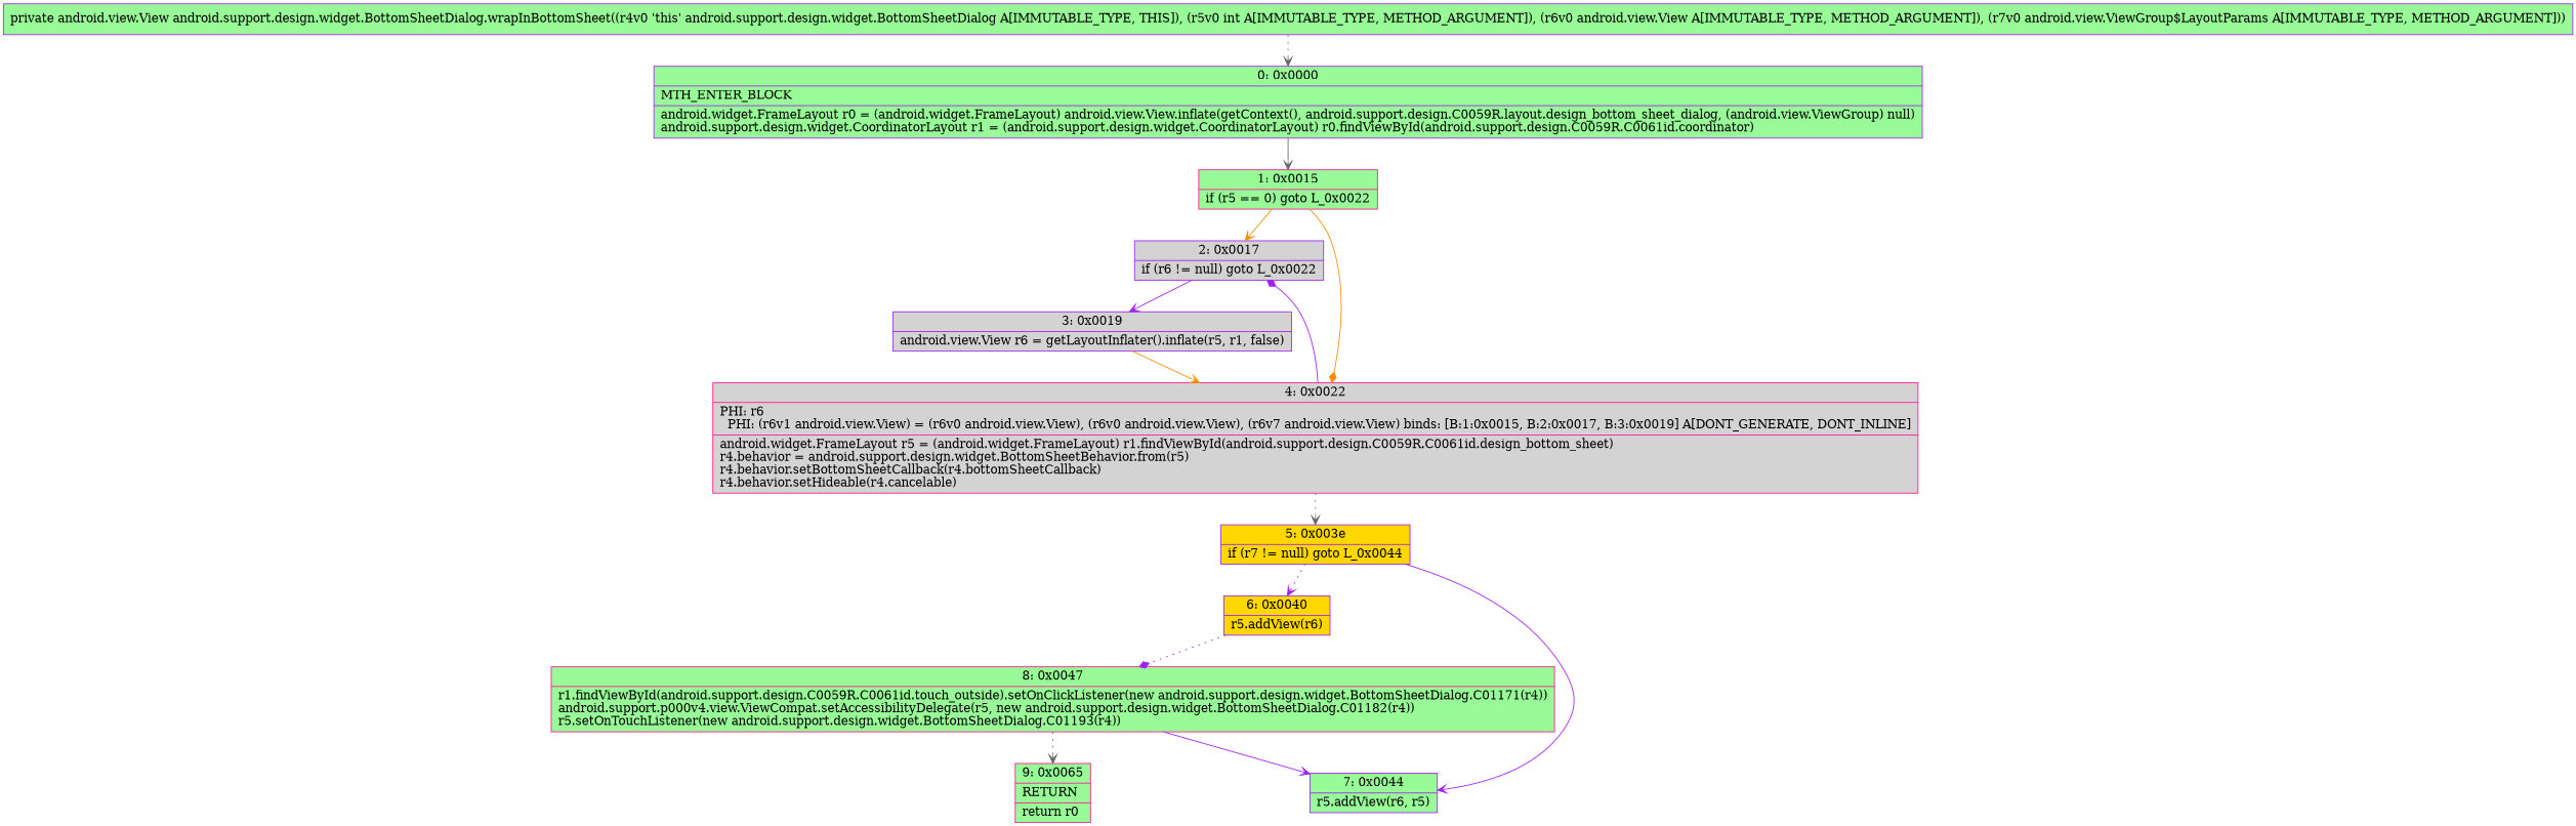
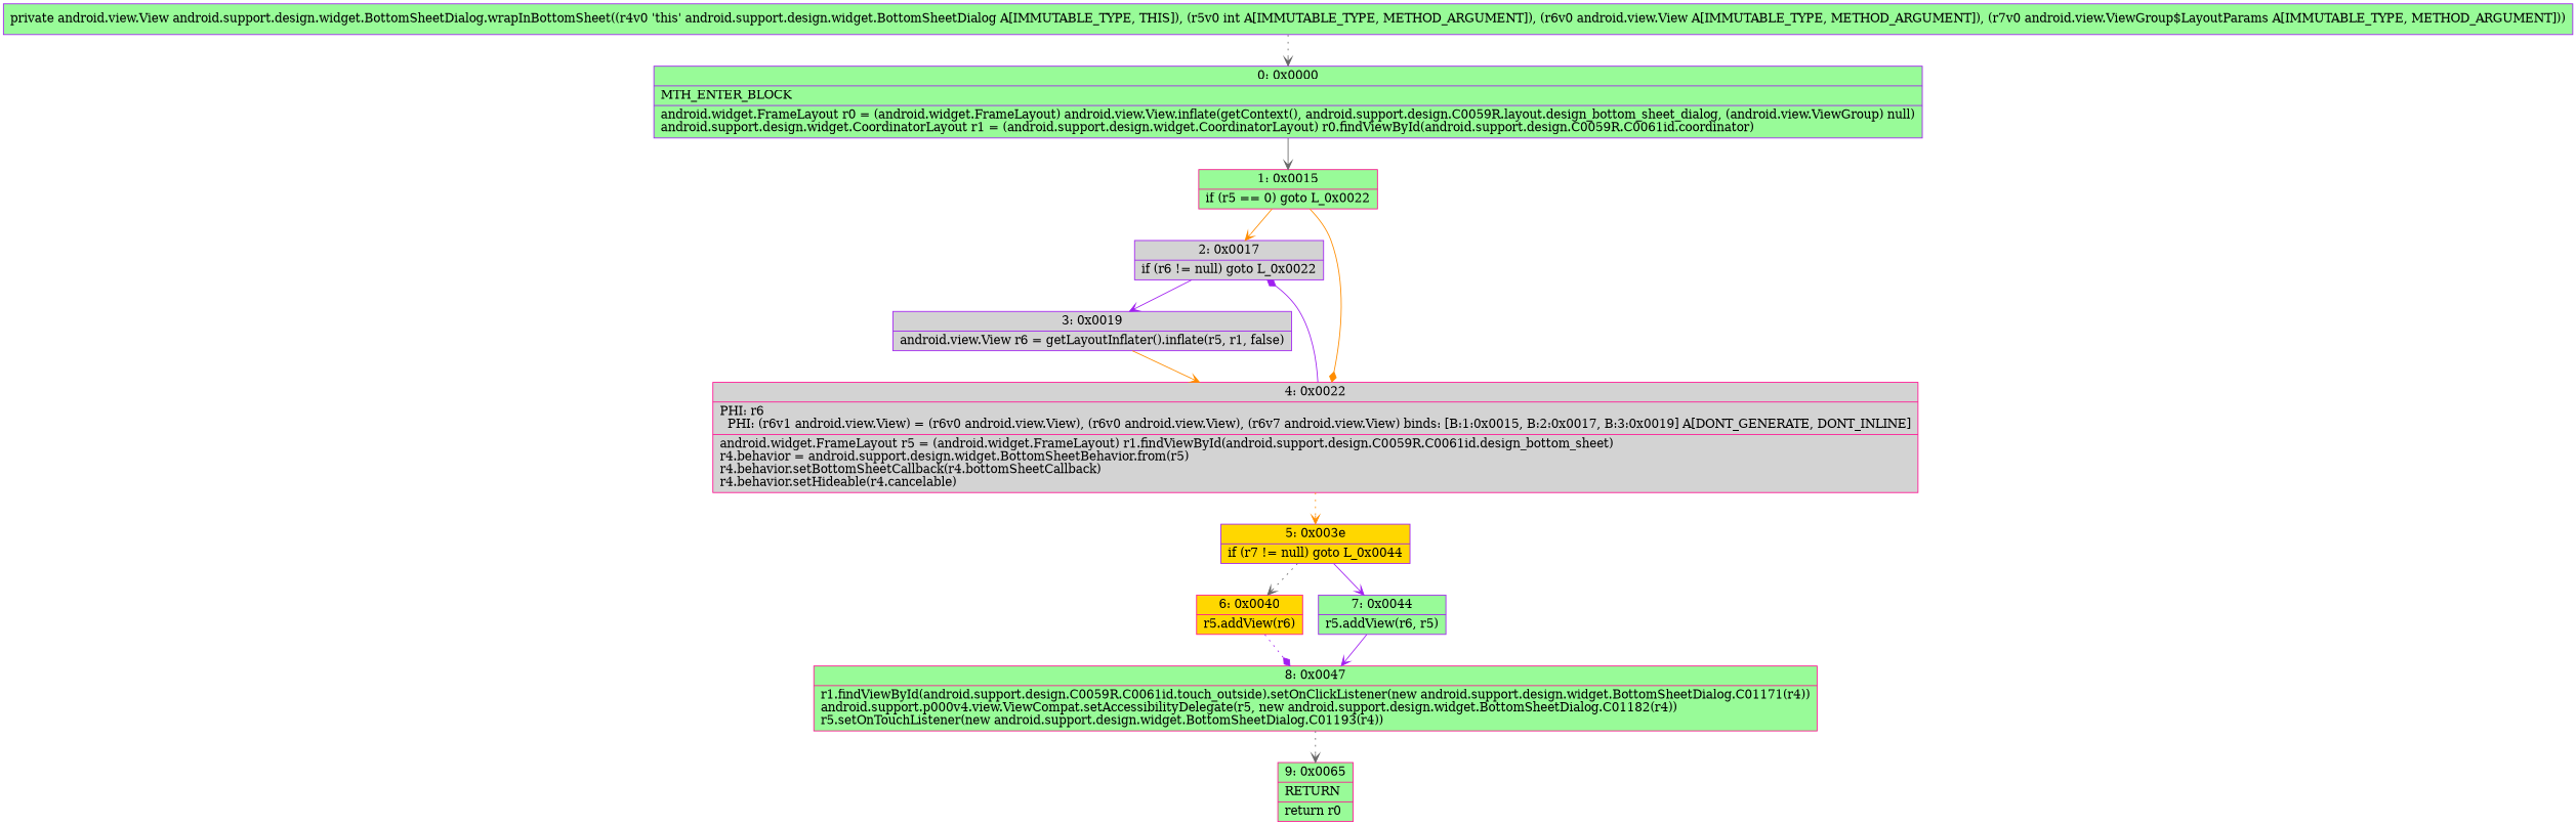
  digraph {
    node [color=purple fillcolor=palegreen shape=record style=filled]
    edge [arrowhead=vee color=purple style=solid]
    n1 [label="{0\:\ 0x0000|MTH_ENTER_BLOCK\l|android.widget.FrameLayout r0 = (android.widget.FrameLayout) android.view.View.inflate(getContext(), android.support.design.C0059R.layout.design_bottom_sheet_dialog, (android.view.ViewGroup) null)\landroid.support.design.widget.CoordinatorLayout r1 = (android.support.design.widget.CoordinatorLayout) r0.findViewById(android.support.design.C0059R.C0061id.coordinator)\l}"]
    n2 [color=deeppink label="{1\:\ 0x0015|if (r5 == 0) goto L_0x0022\l}"]
    n3 [fillcolor=lightgrey label="{2\:\ 0x0017|if (r6 != null) goto L_0x0022\l}"]
    n4 [color=deeppink fillcolor=lightgrey label="{4\:\ 0x0022|PHI: r6 \l  PHI: (r6v1 android.view.View) = (r6v0 android.view.View), (r6v0 android.view.View), (r6v7 android.view.View) binds: [B:1:0x0015, B:2:0x0017, B:3:0x0019] A[DONT_GENERATE, DONT_INLINE]\l|android.widget.FrameLayout r5 = (android.widget.FrameLayout) r1.findViewById(android.support.design.C0059R.C0061id.design_bottom_sheet)\lr4.behavior = android.support.design.widget.BottomSheetBehavior.from(r5)\lr4.behavior.setBottomSheetCallback(r4.bottomSheetCallback)\lr4.behavior.setHideable(r4.cancelable)\l}"]
    n5 [fillcolor=lightgrey label="{3\:\ 0x0019|android.view.View r6 = getLayoutInflater().inflate(r5, r1, false)\l}"]
    n6 [fillcolor=gold label="{5\:\ 0x003e|if (r7 != null) goto L_0x0044\l}"]
-   n7 [fillcolor=gold label="{6\:\ 0x0040|r5.addView(r6)\l}"]
+   n7 [color=deeppink fillcolor=gold label="{6\:\ 0x0040|r5.addView(r6)\l}"]
    n8 [label="{7\:\ 0x0044|r5.addView(r6, r5)\l}"]
    n9 [color=deeppink label="{8\:\ 0x0047|r1.findViewById(android.support.design.C0059R.C0061id.touch_outside).setOnClickListener(new android.support.design.widget.BottomSheetDialog.C01171(r4))\landroid.support.p000v4.view.ViewCompat.setAccessibilityDelegate(r5, new android.support.design.widget.BottomSheetDialog.C01182(r4))\lr5.setOnTouchListener(new android.support.design.widget.BottomSheetDialog.C01193(r4))\l}"]
    n10 [color=deeppink label="{9\:\ 0x0065|RETURN\l|return r0\l}"]
    n11 [label="{private android.view.View android.support.design.widget.BottomSheetDialog.wrapInBottomSheet((r4v0 'this' android.support.design.widget.BottomSheetDialog A[IMMUTABLE_TYPE, THIS]), (r5v0 int A[IMMUTABLE_TYPE, METHOD_ARGUMENT]), (r6v0 android.view.View A[IMMUTABLE_TYPE, METHOD_ARGUMENT]), (r7v0 android.view.ViewGroup$LayoutParams A[IMMUTABLE_TYPE, METHOD_ARGUMENT])) }"]
    n1 -> n2 [color=gray40]
    n2 -> n3 [color=darkorange]
    n2 -> n4 [arrowhead=diamond color=darkorange]
    n3 -> n5
    n4 -> n3 [arrowhead=diamond]
-   n4 -> n6 [color=gray40 style=dotted]
+   n4 -> n6 [color=darkorange style=dotted]
    n5 -> n4 [color=darkorange]
-   n6 -> n7 [style=dotted]
+   n6 -> n7 [color=gray40 style=dotted]
    n6 -> n8
    n7 -> n9 [arrowhead=diamond style=dotted]
-   n9 -> n8
+   n8 -> n9
    n9 -> n10 [color=gray40 style=dotted]
    n11 -> n1 [color=gray40 style=dotted]
  }
